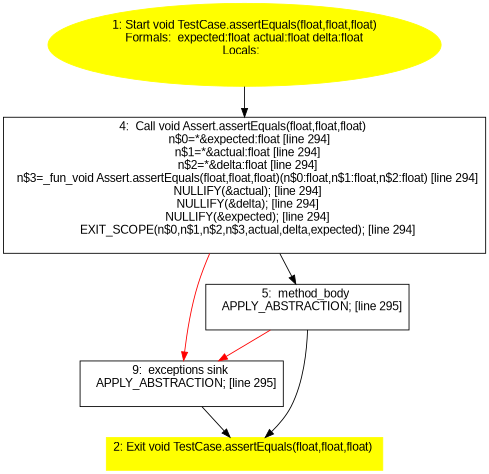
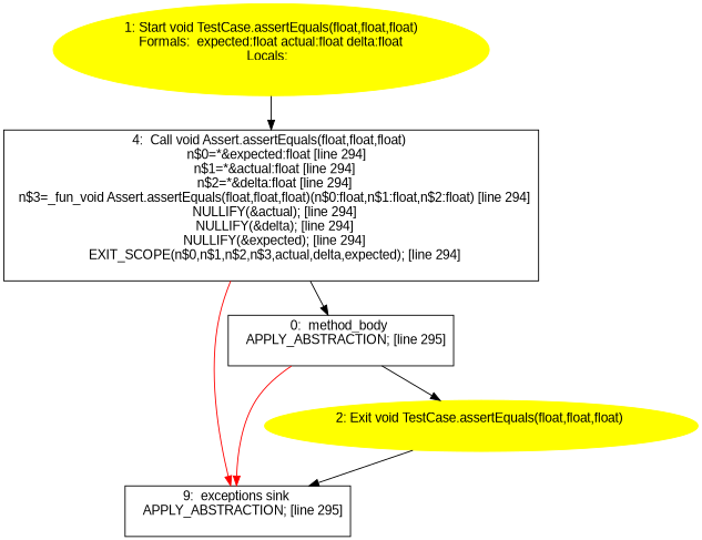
  digraph {
    fontname="Liberation Sans"
    node [fontname="Liberation Sans" shape=box]
    edge [fontname="Liberation Sans"]
    n1 [color=yellow label="1: Start void TestCase.assertEquals(float,float,float)\nFormals:  expected:float actual:float delta:float\nLocals:  \n  " style=filled shape=""]
    n2 [label="4:  Call void Assert.assertEquals(float,float,float) \n   n$0=*&expected:float [line 294]\n  n$1=*&actual:float [line 294]\n  n$2=*&delta:float [line 294]\n  n$3=_fun_void Assert.assertEquals(float,float,float)(n$0:float,n$1:float,n$2:float) [line 294]\n  NULLIFY(&actual); [line 294]\n  NULLIFY(&delta); [line 294]\n  NULLIFY(&expected); [line 294]\n  EXIT_SCOPE(n$0,n$1,n$2,n$3,actual,delta,expected); [line 294]\n "]
    n3 [label="9:  exceptions sink \n   APPLY_ABSTRACTION; [line 295]\n "]
-   n4 [label="5:  method_body \n   APPLY_ABSTRACTION; [line 295]\n "]
-   n5 [color=yellow label="2: Exit void TestCase.assertEquals(float,float,float) \n  " style=filled]
+   n4 [label="0:  method_body \n   APPLY_ABSTRACTION; [line 295]\n "]
+   n5 [color=yellow label="2: Exit void TestCase.assertEquals(float,float,float) \n  " style=filled shape=""]
    n1 -> n2
    n2 -> n3 [color=red]
    n2 -> n4
-   n3 -> n5
+   n5 -> n3
    n4 -> n3 [color=red]
    n4 -> n5
  }
